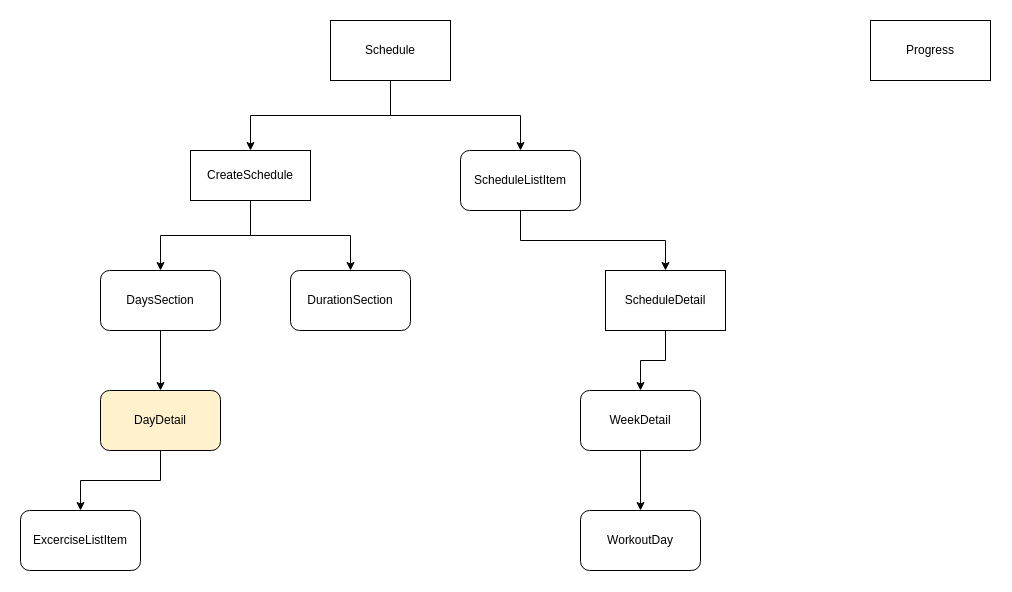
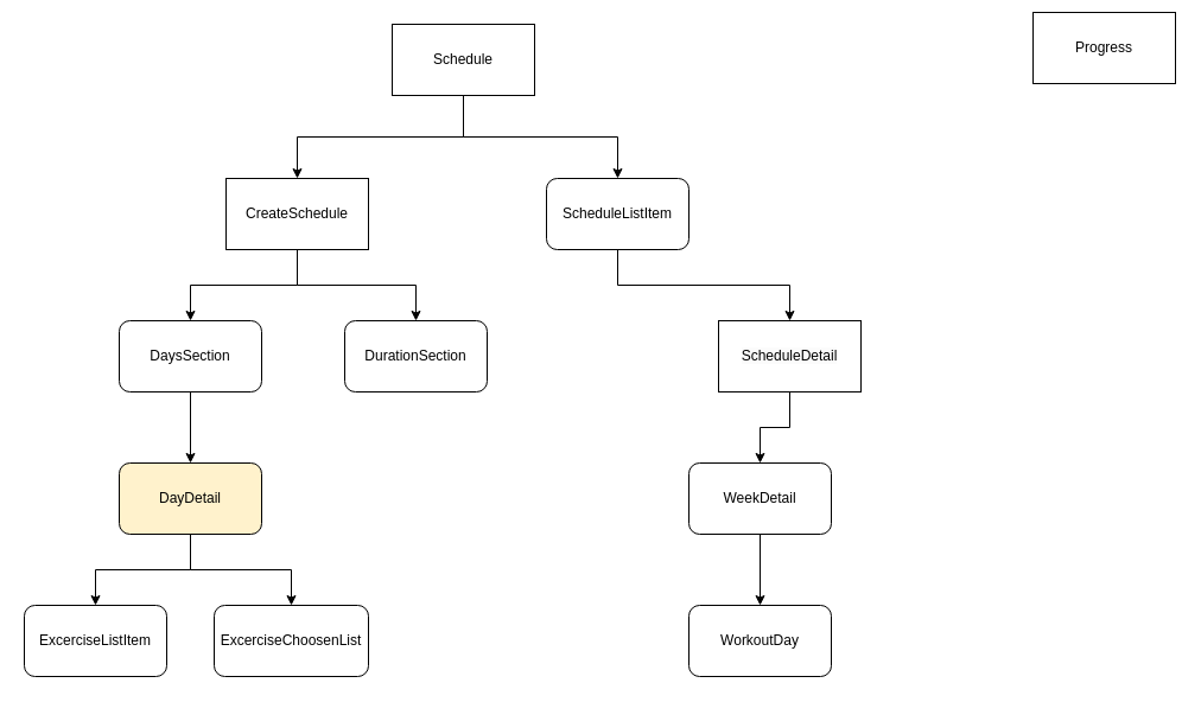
  <mxCell id="0" />
  <mxCell id="1" parent="0" />
  <mxCell id="2" style="edgeStyle=orthogonalEdgeStyle;rounded=0;orthogonalLoop=1;jettySize=auto;html=1;exitX=0.5;exitY=1;exitDx=0;exitDy=0;entryX=0.5;entryY=0;entryDx=0;entryDy=0;" edge="1" parent="1" source="4" target="7"><mxGeometry relative="1" as="geometry"><mxPoint x="330" y="140" as="targetPoint" /></mxGeometry></mxCell>
  <mxCell id="3" style="edgeStyle=orthogonalEdgeStyle;rounded=0;orthogonalLoop=1;jettySize=auto;html=1;exitX=0.5;exitY=1;exitDx=0;exitDy=0;" edge="1" parent="1" source="4" target="9"><mxGeometry relative="1" as="geometry"><mxPoint x="550" y="150" as="targetPoint" /></mxGeometry></mxCell>
  <mxCell id="4" value="Schedule" style="rounded=0;whiteSpace=wrap;html=1;" vertex="1" parent="1"><mxGeometry x="330" y="20" width="120" height="60" as="geometry" /></mxCell>
  <mxCell id="5" style="edgeStyle=orthogonalEdgeStyle;rounded=0;orthogonalLoop=1;jettySize=auto;html=1;exitX=0.5;exitY=1;exitDx=0;exitDy=0;entryX=0.5;entryY=0;entryDx=0;entryDy=0;" edge="1" parent="1" source="7" target="11"><mxGeometry relative="1" as="geometry"><mxPoint x="210" y="260" as="targetPoint" /></mxGeometry></mxCell>
  <mxCell id="6" style="edgeStyle=orthogonalEdgeStyle;rounded=0;orthogonalLoop=1;jettySize=auto;html=1;exitX=0.5;exitY=1;exitDx=0;exitDy=0;entryX=0.5;entryY=0;entryDx=0;entryDy=0;" edge="1" parent="1" source="7" target="12"><mxGeometry relative="1" as="geometry" /></mxCell>
- <mxCell id="7" value="CreateSchedule" style="rounded=0;whiteSpace=wrap;html=1;" vertex="1" parent="1"><mxGeometry x="190" y="150" width="120" height="50" as="geometry" /></mxCell>
+ <mxCell id="7" value="CreateSchedule" style="rounded=0;whiteSpace=wrap;html=1;" vertex="1" parent="1"><mxGeometry x="190" y="150" width="120" height="60" as="geometry" /></mxCell>
  <mxCell id="8" style="edgeStyle=orthogonalEdgeStyle;rounded=0;orthogonalLoop=1;jettySize=auto;html=1;exitX=0.5;exitY=1;exitDx=0;exitDy=0;entryX=0.5;entryY=0;entryDx=0;entryDy=0;" edge="1" parent="1" source="9" target="23"><mxGeometry relative="1" as="geometry"><mxPoint x="640" y="270" as="targetPoint" /></mxGeometry></mxCell>
  <mxCell id="9" value="ScheduleListItem" style="rounded=1;whiteSpace=wrap;html=1;" vertex="1" parent="1"><mxGeometry x="460" y="150" width="120" height="60" as="geometry" /></mxCell>
  <mxCell id="10" style="edgeStyle=orthogonalEdgeStyle;rounded=0;orthogonalLoop=1;jettySize=auto;html=1;exitX=0.5;exitY=1;exitDx=0;exitDy=0;entryX=0.5;entryY=0;entryDx=0;entryDy=0;" edge="1" parent="1" source="11" target="15"><mxGeometry relative="1" as="geometry" /></mxCell>
  <mxCell id="11" value="DaysSection" style="rounded=1;whiteSpace=wrap;html=1;" vertex="1" parent="1"><mxGeometry x="100" y="270" width="120" height="60" as="geometry" /></mxCell>
  <mxCell id="12" value="DurationSection" style="rounded=1;whiteSpace=wrap;html=1;" vertex="1" parent="1"><mxGeometry x="290" y="270" width="120" height="60" as="geometry" /></mxCell>
  <mxCell id="13" style="edgeStyle=orthogonalEdgeStyle;rounded=0;orthogonalLoop=1;jettySize=auto;html=1;exitX=0.5;exitY=1;exitDx=0;exitDy=0;entryX=0.5;entryY=0;entryDx=0;entryDy=0;" edge="1" parent="1" source="15" target="16"><mxGeometry relative="1" as="geometry"><mxPoint x="80" y="500" as="targetPoint" /></mxGeometry></mxCell>
+ <mxCell id="14" style="edgeStyle=orthogonalEdgeStyle;rounded=0;orthogonalLoop=1;jettySize=auto;html=1;exitX=0.5;exitY=1;exitDx=0;exitDy=0;entryX=0.5;entryY=0;entryDx=0;entryDy=0;" edge="1" parent="1" source="15" target="17"><mxGeometry relative="1" as="geometry"><mxPoint x="240" y="510" as="targetPoint" /></mxGeometry></mxCell>
  <mxCell id="15" value="DayDetail" style="rounded=1;whiteSpace=wrap;html=1;fillColor=#fff2cc;" vertex="1" parent="1"><mxGeometry x="100" y="390" width="120" height="60" as="geometry" /></mxCell>
  <mxCell id="16" value="ExcerciseListItem" style="rounded=1;whiteSpace=wrap;html=1;" vertex="1" parent="1"><mxGeometry x="20" y="510" width="120" height="60" as="geometry" /></mxCell>
+ <mxCell id="17" value="ExcerciseChoosenList" style="rounded=1;whiteSpace=wrap;html=1;" vertex="1" parent="1"><mxGeometry x="180" y="510" width="130" height="60" as="geometry" /></mxCell>
  <mxCell id="18" style="edgeStyle=orthogonalEdgeStyle;rounded=0;orthogonalLoop=1;jettySize=auto;html=1;exitX=0.5;exitY=1;exitDx=0;exitDy=0;entryX=0.5;entryY=0;entryDx=0;entryDy=0;" edge="1" parent="1" source="23" target="21"><mxGeometry relative="1" as="geometry"><mxPoint x="640" y="330" as="sourcePoint" /></mxGeometry></mxCell>
- <mxCell id="19" value="Progress" style="rounded=0;whiteSpace=wrap;html=1;" vertex="1" parent="1"><mxGeometry x="870" y="20" width="120" height="60" as="geometry" /></mxCell>
+ <mxCell id="19" value="Progress" style="rounded=0;whiteSpace=wrap;html=1;" vertex="1" parent="1"><mxGeometry x="870" y="10" width="120" height="60" as="geometry" /></mxCell>
  <mxCell id="20" style="edgeStyle=orthogonalEdgeStyle;rounded=0;orthogonalLoop=1;jettySize=auto;html=1;exitX=0.5;exitY=1;exitDx=0;exitDy=0;entryX=0.5;entryY=0;entryDx=0;entryDy=0;" edge="1" parent="1" source="21" target="22"><mxGeometry relative="1" as="geometry"><mxPoint x="640" y="500" as="targetPoint" /></mxGeometry></mxCell>
  <mxCell id="21" value="WeekDetail" style="rounded=1;whiteSpace=wrap;html=1;" vertex="1" parent="1"><mxGeometry x="580" y="390" width="120" height="60" as="geometry" /></mxCell>
  <mxCell id="22" value="WorkoutDay" style="rounded=1;whiteSpace=wrap;html=1;" vertex="1" parent="1"><mxGeometry x="580" y="510" width="120" height="60" as="geometry" /></mxCell>
  <mxCell id="23" value="&lt;span style=&quot;color: rgb(0, 0, 0); font-family: Helvetica; font-size: 12px; font-style: normal; font-variant-ligatures: normal; font-variant-caps: normal; font-weight: 400; letter-spacing: normal; orphans: 2; text-align: center; text-indent: 0px; text-transform: none; widows: 2; word-spacing: 0px; -webkit-text-stroke-width: 0px; background-color: rgb(251, 251, 251); text-decoration-thickness: initial; text-decoration-style: initial; text-decoration-color: initial; float: none; display: inline !important;&quot;&gt;ScheduleDetail&lt;/span&gt;" style="rounded=0;whiteSpace=wrap;html=1;" vertex="1" parent="1"><mxGeometry x="605" y="270" width="120" height="60" as="geometry" /></mxCell>
